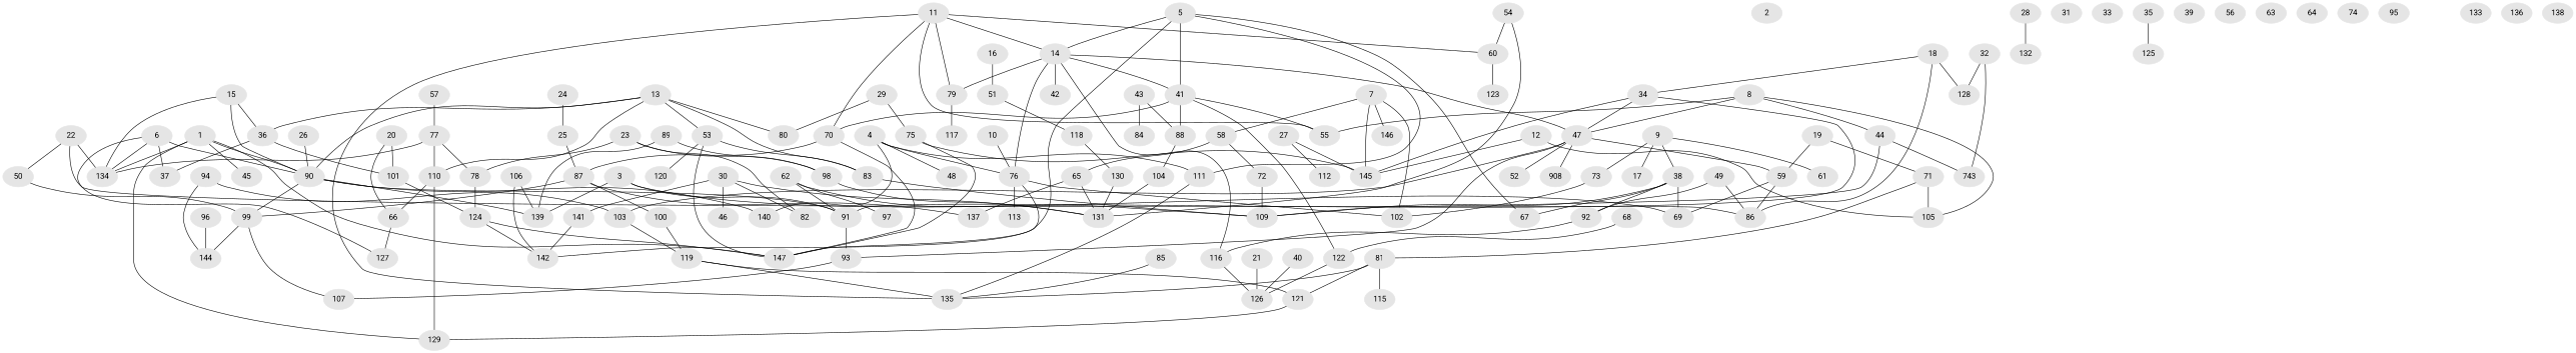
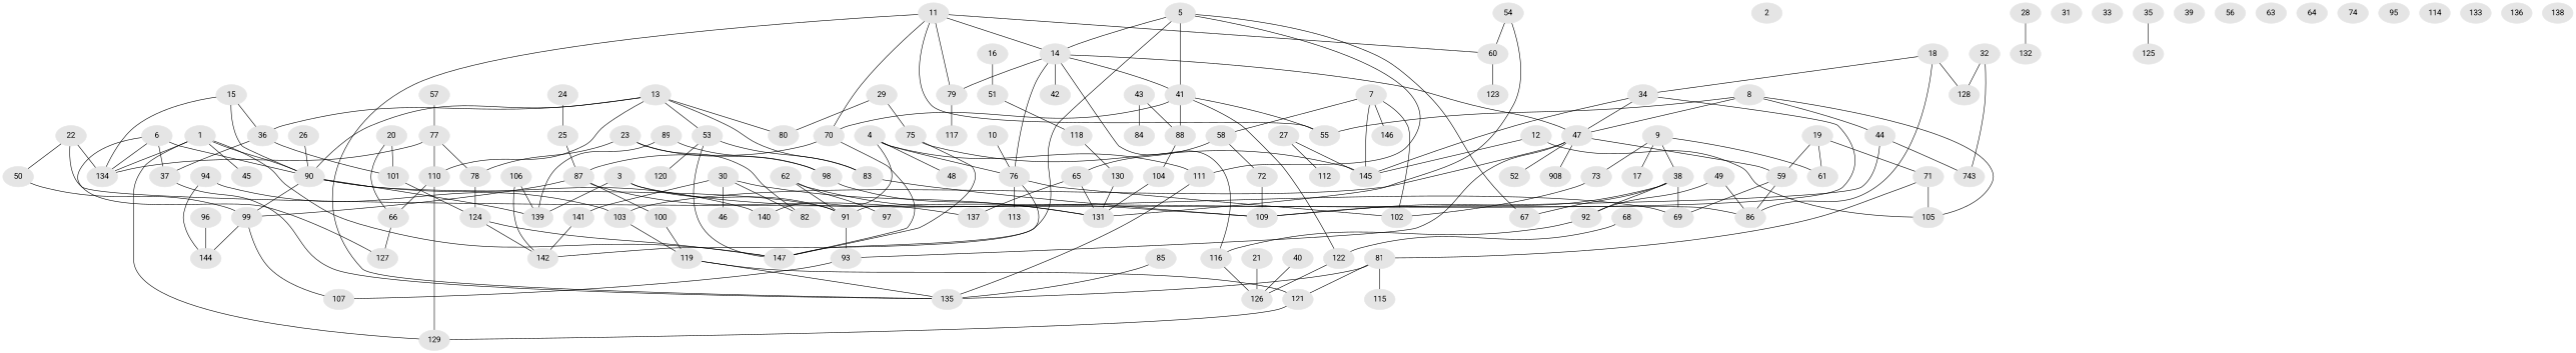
  graph {
    fontname=Roboto
    node [color=gray90 fontname=Roboto style=filled]
    edge [fontname=Roboto]
    1
    45
    90
    129
    134
    147
    91
    139
    140
    99
    2
    3
    69
    93
    4
    48
    76
    111
    102
    113
    135
    5
    14
    41
    67
    142
    47
    79
    42
    116
    55
    70
    88
    122
    6
    37
    127
    7
    58
    145
    146
    65
    72
    8
    44
    105
    n47 [label=743]
    109
    59
    52
    103
    n52 [label=908]
    9
    17
    38
    61
    73
    92
    10
    11
    60
    123
    87
    117
    12
    13
    36
    53
    80
    83
    110
    101
    120
    66
    126
    15
    16
    51
    118
    18
    34
    86
    128
    19
    71
    81
    20
    124
    21
    22
    50
    23
    78
    82
    98
    131
    24
    25
    137
    100
    26
    27
    112
    28
    132
    29
    75
    30
    46
    141
    31
    32
    33
    35
    125
    39
    40
    104
    43
    84
    107
    119
    49
    144
    130
    54
    56
    57
    77
    62
    97
    63
    64
    68
    115
    121
    74
    85
    89
    94
    95
    96
    106
+   114
    133
    136
    138
    1 -- 45
    1 -- 90
    1 -- 129
    1 -- 134
    1 -- 147
    90 -- 91
    90 -- 139
    90 -- 140
    90 -- 99
    91 -- 93
    99 -- 107
    99 -- 144
    3 -- 91
    3 -- 139
    3 -- 69
    93 -- 107
    4 -- 140
    4 -- 48
    4 -- 76
    4 -- 111
    76 -- 147
    76 -- 102
    76 -- 113
    111 -- 135
    5 -- 111
    5 -- 14
    5 -- 41
    5 -- 67
    5 -- 142
    14 -- 76
    14 -- 41
    14 -- 47
    14 -- 79
    14 -- 42
    14 -- 116
    41 -- 55
    41 -- 70
    41 -- 88
    41 -- 122
    47 -- 93
    47 -- 59
    47 -- 52
    47 -- 103
    47 -- n52
    79 -- 117
    116 -- 126
    70 -- 147
    70 -- 87
    88 -- 104
    122 -- 126
    6 -- 90
    6 -- 134
    6 -- 37
    6 -- 127
+   37 -- 135
    7 -- 102
    7 -- 58
    7 -- 145
    7 -- 146
    58 -- 65
    58 -- 72
    65 -- 131
    65 -- 137
    72 -- 109
    8 -- 47
    8 -- 55
    8 -- 44
    8 -- 105
    44 -- n47
    44 -- 109
    59 -- 69
    59 -- 86
    103 -- 119
    9 -- 17
    9 -- 38
    9 -- 61
    9 -- 73
    38 -- 69
    38 -- 67
    38 -- 109
    38 -- 92
    73 -- 102
    92 -- 116
    10 -- 76
    11 -- 135
    11 -- 14
    11 -- 79
    11 -- 55
    11 -- 70
    11 -- 60
    60 -- 123
    87 -- 99
    87 -- 137
    87 -- 100
    12 -- 145
    12 -- 105
    13 -- 90
    13 -- 36
    13 -- 53
    13 -- 80
    13 -- 83
    13 -- 110
    36 -- 37
    36 -- 101
    53 -- 147
    53 -- 83
    53 -- 120
    83 -- 109
    110 -- 129
    110 -- 66
    101 -- 124
    66 -- 127
    15 -- 90
    15 -- 134
    15 -- 36
    16 -- 51
    51 -- 118
    118 -- 130
    18 -- 34
    18 -- 86
    18 -- 128
    34 -- 91
    34 -- 47
    34 -- 145
    19 -- 59
+   19 -- 61
    19 -- 71
    71 -- 105
    71 -- 81
    81 -- 135
    81 -- 115
    81 -- 121
    20 -- 101
    20 -- 66
    124 -- 147
    124 -- 142
    21 -- 126
    22 -- 134
    22 -- 86
    22 -- 50
    50 -- 99
    23 -- 78
    23 -- 82
    23 -- 98
    78 -- 124
    98 -- 131
    24 -- 25
    25 -- 87
    100 -- 119
    26 -- 90
    27 -- 145
    27 -- 112
    28 -- 132
    29 -- 80
    29 -- 75
    75 -- 147
    75 -- 145
    30 -- 82
    30 -- 131
    30 -- 46
    30 -- 141
    141 -- 142
    32 -- n47
    32 -- 128
    35 -- 125
    40 -- 126
    104 -- 131
    43 -- 88
    43 -- 84
    119 -- 135
    119 -- 121
    49 -- 92
    49 -- 86
    130 -- 131
    54 -- 60
    54 -- 131
    57 -- 77
    77 -- 134
    77 -- 110
    77 -- 78
    62 -- 91
    62 -- 109
    62 -- 97
    68 -- 122
    121 -- 129
    85 -- 135
    89 -- 139
    89 -- 98
    94 -- 103
    94 -- 144
    96 -- 144
    106 -- 139
    106 -- 142
  }
